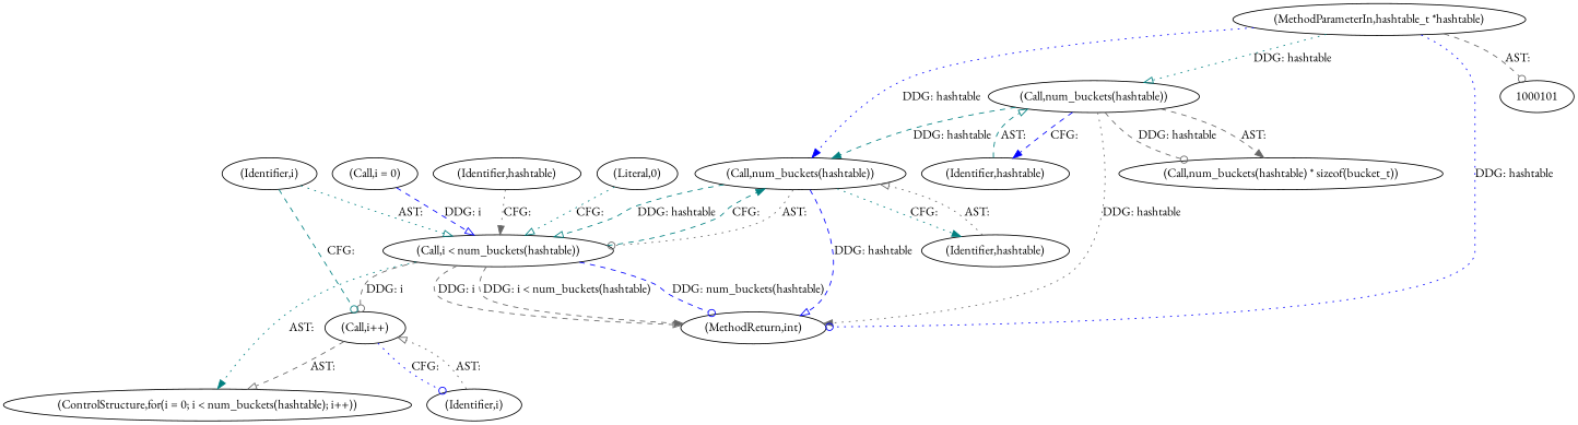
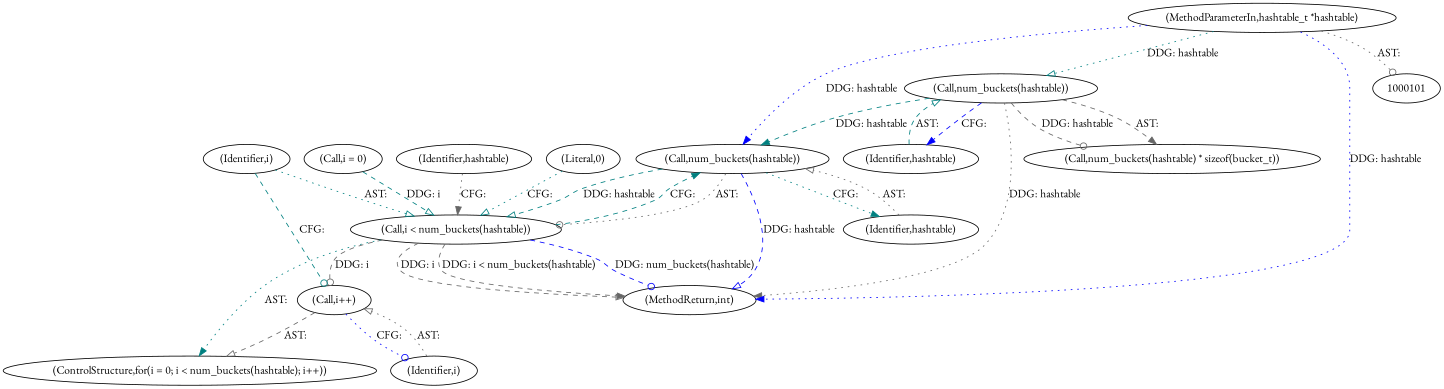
  digraph {
    fontname="EB Garamond"
    node [fontname="EB Garamond"]
    edge [arrowhead=onormal color=gray40 fontname="EB Garamond" style=dashed]
    n1 [label="(Call,num_buckets(hashtable))"]
    n2 [label="(Call,i < num_buckets(hashtable))"]
    n3 [label="(Identifier,hashtable)"]
    n4 [label="(MethodReturn,int)"]
    n5 [label="(Call,i++)"]
    n6 [label="(ControlStructure,for(i = 0; i < num_buckets(hashtable); i++))"]
    n7 [label="(Call,num_buckets(hashtable))"]
    n8 [label="(Identifier,hashtable)"]
    n9 [label="(Call,num_buckets(hashtable) * sizeof(bucket_t))"]
    n10 [label="(MethodParameterIn,hashtable_t *hashtable)"]
    1000101
    n12 [label="(Identifier,i)"]
    n13 [label="(Call,i = 0)"]
    n14 [label="(Identifier,hashtable)"]
    n15 [label="(Literal,0)"]
    n16 [label="(Identifier,i)"]
    n1 -> n2 [arrowhead=odot label="AST: " style=dotted]
    n1 -> n2 [color=teal label="DDG: hashtable"]
    n1 -> n3 [arrowhead=normal color=teal label="CFG: " style=dotted]
    n1 -> n4 [color=blue label="DDG: hashtable"]
    n2 -> n1 [arrowhead=normal color=teal label="CFG: "]
    n2 -> n4 [arrowhead=normal label="DDG: i < num_buckets(hashtable)"]
    n2 -> n4 [arrowhead=odot color=blue label="DDG: num_buckets(hashtable)"]
    n2 -> n4 [label="DDG: i"]
    n2 -> n5 [arrowhead=odot label="DDG: i"]
    n2 -> n6 [arrowhead=normal color=teal label="AST: " style=dotted]
    n3 -> n1 [label="AST: " style=dotted]
    n5 -> n6 [label="AST: "]
    n5 -> n12 [arrowhead=odot color=blue label="CFG: " style=dotted]
    n7 -> n1 [arrowhead=normal color=teal label="DDG: hashtable"]
    n7 -> n4 [arrowhead=normal label="DDG: hashtable" style=dotted]
    n7 -> n8 [arrowhead=normal color=blue label="CFG: "]
    n7 -> n9 [arrowhead=normal label="AST: "]
    n7 -> n9 [arrowhead=odot label="DDG: hashtable"]
    n8 -> n7 [color=teal label="AST: "]
    n10 -> n1 [arrowhead=normal color=blue label="DDG: hashtable" style=dotted]
-   n10 -> n4 [arrowhead=odot color=blue label="DDG: hashtable" style=dotted]
+   n10 -> n4 [arrowhead=normal color=blue label="DDG: hashtable" style=dotted]
    n10 -> n7 [color=teal label="DDG: hashtable" style=dotted]
-   n10 -> 1000101 [arrowhead=odot label="AST: "]
+   n10 -> 1000101 [arrowhead=odot label="AST: " style=dotted]
    n12 -> n5 [label="AST: " style=dotted]
-   n13 -> n2 [color=blue label="DDG: i"]
+   n13 -> n2 [color=teal label="DDG: i"]
    n14 -> n2 [arrowhead=normal label="CFG: " style=dotted]
    n15 -> n2 [color=teal label="CFG: " style=dotted]
    n16 -> n2 [color=teal label="AST: " style=dotted]
    n16 -> n5 [arrowhead=odot color=teal label="CFG: "]
  }
